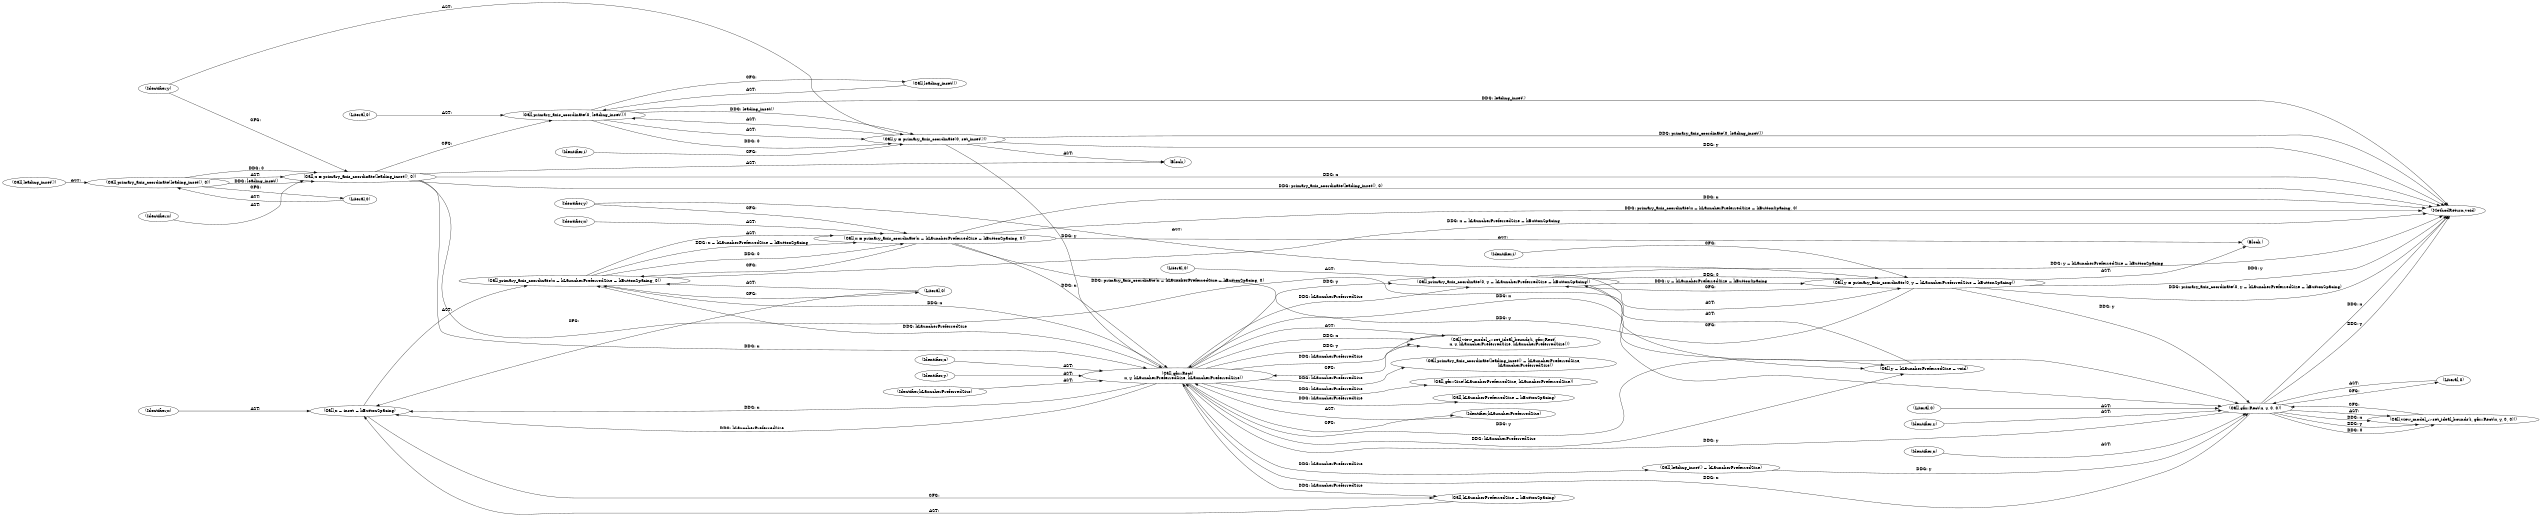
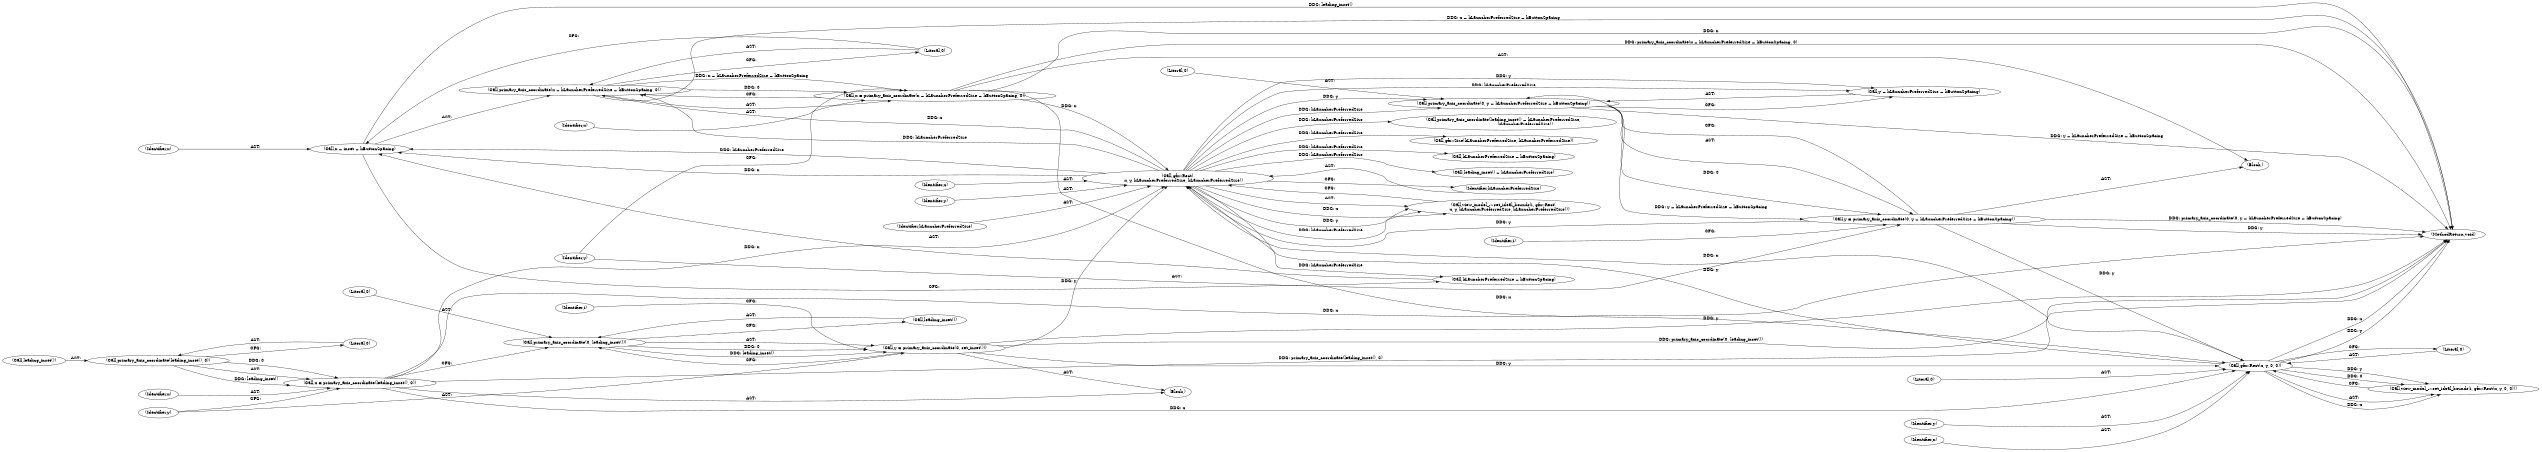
  digraph {
    rankdir=LR
    n1 [label="(Call,x + inset + kButtonSpacing)"]
    n2 [label="(Call,primary_axis_coordinate(x + kLauncherPreferredSize + kButtonSpacing, 0))"]
    n3 [label="(Call,kLauncherPreferredSize + kButtonSpacing)"]
    n4 [label="(Call,x = primary_axis_coordinate(x + kLauncherPreferredSize + kButtonSpacing, 0))"]
    n5 [label="(MethodReturn,void)"]
    n6 [label="(Literal,0)"]
    n7 [label="(Call,gfx::Rect(\n         x, y, kLauncherPreferredSize, kLauncherPreferredSize))"]
    n8 [label="(Call,primary_axis_coordinate(0, y + kLauncherPreferredSize + kButtonSpacing))"]
-   n9 [label="(Call,y + kLauncherPreferredSize + void)"]
+   n9 [label="(Call,y + kLauncherPreferredSize + kButtonSpacing)"]
    n10 [label="(Call,primary_axis_coordinate(leading_inset() + kLauncherPreferredSize,\n                                 kLauncherPreferredSize))"]
    n11 [label="(Call,gfx::Size(kLauncherPreferredSize, kLauncherPreferredSize))"]
    n12 [label="(Call,kLauncherPreferredSize + kButtonSpacing)"]
    n13 [label="(Call,leading_inset() + kLauncherPreferredSize)"]
    n14 [label="(Identifier,kLauncherPreferredSize)"]
    n15 [label="(Call,view_model_->set_ideal_bounds(i, gfx::Rect(\n         x, y, kLauncherPreferredSize, kLauncherPreferredSize)))"]
    n16 [label="(Call,y = primary_axis_coordinate(0, y + kLauncherPreferredSize + kButtonSpacing))"]
    n17 [label="(Call,gfx::Rect(x, y, 0, 0))"]
    n18 [label="(Block,)"]
    n19 [label="(Literal,0)"]
    n20 [label="(Call,view_model_->set_ideal_bounds(i, gfx::Rect(x, y, 0, 0)))"]
    n21 [label="(Call,x = primary_axis_coordinate(leading_inset(), 0))"]
    n22 [label="(Block,)"]
    n23 [label="(Call,primary_axis_coordinate(0, leading_inset()))"]
    n24 [label="(Call,primary_axis_coordinate(leading_inset(), 0))"]
    n25 [label="(Literal,0)"]
    n26 [label="(Call,y = primary_axis_coordinate(0, set_inset()))"]
    n27 [label="(Call,leading_inset())"]
    n28 [label="(Identifier,x)"]
    n29 [label="(Identifier,i)"]
    n30 [label="(Identifier,x)"]
    n31 [label="(Identifier,y)"]
    n32 [label="(Literal,0)"]
    n33 [label="(Literal,0)"]
    n34 [label="(Call,leading_inset())"]
    n35 [label="(Identifier,y)"]
    n36 [label="(Identifier,x)"]
    n37 [label="(Identifier,x)"]
    n38 [label="(Identifier,x)"]
    n39 [label="(Identifier,y)"]
    n40 [label="(Identifier,y)"]
    n41 [label="(Literal,0)"]
    n42 [label="(Identifier,kLauncherPreferredSize)"]
    n43 [label="(Identifier,i)"]
    n1 -> n2 [label="AST: "]
    n1 -> n3 [label="CFG: "]
    n2 -> n4 [label="AST: "]
    n2 -> n4 [label="DDG: x + kLauncherPreferredSize + kButtonSpacing"]
    n2 -> n4 [label="DDG: 0"]
    n2 -> n5 [label="DDG: x + kLauncherPreferredSize + kButtonSpacing"]
    n2 -> n6 [label="CFG: "]
    n3 -> n1 [label="AST: "]
    n4 -> n2 [label="CFG: "]
    n4 -> n5 [label="DDG: x"]
    n4 -> n5 [label="DDG: primary_axis_coordinate(x + kLauncherPreferredSize + kButtonSpacing, 0)"]
    n4 -> n7 [label="DDG: x"]
    n4 -> n17 [label="DDG: x"]
    n4 -> n18 [label="AST: "]
    n6 -> n1 [label="CFG: "]
    n6 -> n2 [label="AST: "]
    n7 -> n1 [label="DDG: x"]
    n7 -> n1 [label="DDG: kLauncherPreferredSize"]
    n7 -> n2 [label="DDG: x"]
    n7 -> n2 [label="DDG: kLauncherPreferredSize"]
    n7 -> n3 [label="DDG: kLauncherPreferredSize"]
    n7 -> n8 [label="DDG: y"]
    n7 -> n8 [label="DDG: kLauncherPreferredSize"]
    n7 -> n9 [label="DDG: y"]
    n7 -> n9 [label="DDG: kLauncherPreferredSize"]
    n7 -> n10 [label="DDG: kLauncherPreferredSize"]
    n7 -> n11 [label="DDG: kLauncherPreferredSize"]
    n7 -> n12 [label="DDG: kLauncherPreferredSize"]
    n7 -> n13 [label="DDG: kLauncherPreferredSize"]
    n7 -> n14 [label="CFG: "]
    n7 -> n15 [label="AST: "]
    n7 -> n15 [label="DDG: x"]
    n7 -> n15 [label="DDG: y"]
    n7 -> n15 [label="DDG: kLauncherPreferredSize"]
    n8 -> n5 [label="DDG: y + kLauncherPreferredSize + kButtonSpacing"]
    n8 -> n9 [label="CFG: "]
    n8 -> n16 [label="AST: "]
    n8 -> n16 [label="DDG: 0"]
    n8 -> n16 [label="DDG: y + kLauncherPreferredSize + kButtonSpacing"]
    n9 -> n8 [label="AST: "]
    n14 -> n7 [label="AST: "]
    n15 -> n7 [label="CFG: "]
    n16 -> n5 [label="DDG: y"]
    n16 -> n5 [label="DDG: primary_axis_coordinate(0, y + kLauncherPreferredSize + kButtonSpacing)"]
    n16 -> n7 [label="DDG: y"]
    n16 -> n8 [label="CFG: "]
    n16 -> n17 [label="DDG: y"]
    n16 -> n18 [label="AST: "]
    n17 -> n5 [label="DDG: x"]
    n17 -> n5 [label="DDG: y"]
    n17 -> n7 [label="DDG: x"]
    n17 -> n7 [label="DDG: y"]
    n17 -> n19 [label="CFG: "]
    n17 -> n20 [label="AST: "]
    n17 -> n20 [label="DDG: x"]
    n17 -> n20 [label="DDG: y"]
    n17 -> n20 [label="DDG: 0"]
    n19 -> n17 [label="AST: "]
    n20 -> n17 [label="CFG: "]
    n21 -> n5 [label="DDG: x"]
    n21 -> n5 [label="DDG: primary_axis_coordinate(leading_inset(), 0)"]
    n21 -> n7 [label="DDG: x"]
-   n21 -> n17 [label="DDG: primary_axis_coordinate(x + kLauncherPreferredSize + kButtonSpacing, 0)"]
+   n21 -> n17 [label="DDG: x"]
    n21 -> n22 [label="AST: "]
    n21 -> n23 [label="CFG: "]
-   n23 -> n5 [label="DDG: leading_inset()"]
+   n1 -> n5 [label="DDG: leading_inset()"]
    n23 -> n26 [label="AST: "]
    n23 -> n26 [label="DDG: 0"]
    n23 -> n26 [label="DDG: leading_inset()"]
    n23 -> n27 [label="CFG: "]
    n24 -> n21 [label="AST: "]
    n24 -> n21 [label="DDG: leading_inset()"]
    n24 -> n21 [label="DDG: 0"]
    n24 -> n25 [label="CFG: "]
    n25 -> n24 [label="AST: "]
    n26 -> n5 [label="DDG: y"]
    n26 -> n5 [label="DDG: primary_axis_coordinate(0, leading_inset())"]
    n26 -> n7 [label="DDG: y"]
-   n13 -> n17 [label="DDG: y"]
+   n26 -> n17 [label="DDG: y"]
    n26 -> n22 [label="AST: "]
-   n26 -> n23 [label="AST: "]
+   n26 -> n23 [label="CFG: "]
    n27 -> n23 [label="AST: "]
    n28 -> n4 [label="AST: "]
    n29 -> n16 [label="CFG: "]
    n30 -> n1 [label="AST: "]
    n31 -> n4 [label="CFG: "]
    n31 -> n16 [label="AST: "]
    n32 -> n17 [label="AST: "]
    n33 -> n23 [label="AST: "]
    n34 -> n24 [label="AST: "]
    n35 -> n17 [label="AST: "]
    n36 -> n17 [label="AST: "]
    n37 -> n21 [label="AST: "]
    n38 -> n7 [label="AST: "]
    n39 -> n7 [label="AST: "]
    n40 -> n21 [label="CFG: "]
    n40 -> n26 [label="AST: "]
    n41 -> n8 [label="AST: "]
    n42 -> n7 [label="AST: "]
    n43 -> n26 [label="CFG: "]
  }
